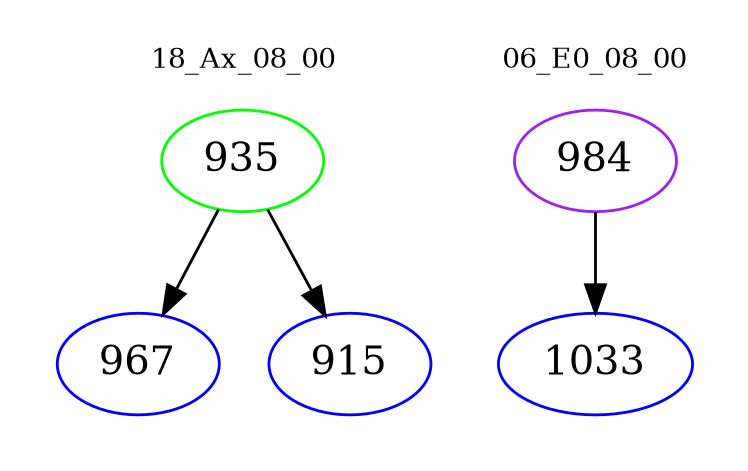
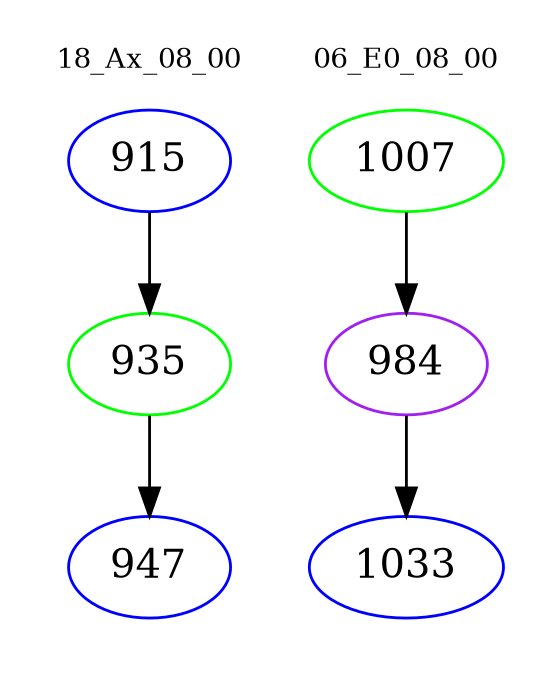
  digraph {
    node [color=blue]
    edge [color=black]
    n1 [color=green label=935]
-   n2 [label=967]
+   n2 [label=947]
    n3 [label=915]
+   n4 [color=green label=1007]
    n5 [label=1033]
    n6 [color=purple label=984]
    subgraph cluster_1 {
      color=white
      fontsize=10
      label="18_Ax_08_00"
      n1
      n2
      n3
    }
    subgraph cluster_2 {
      color=white
      fontsize=10
      label="06_E0_08_00"
+     n4
      n5
      n6
    }
    n1 -> n2
-   n1 -> n3
+   n3 -> n1
+   n4 -> n6
    n6 -> n5
  }
